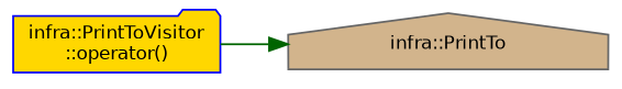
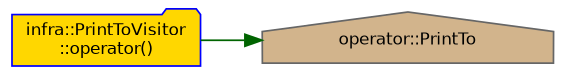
  digraph {
    rankdir=LR
    node [fontname=Helvetica fontsize=10 style=filled]
    n1 [color=blue fillcolor=gold fontcolor=black height=0.2 label="infra::PrintToVisitor\l::operator()" shape=folder width=0.4]
-   n2 [color=gray40 fillcolor=tan height=0.2 label="infra::PrintTo" shape=house width=0.4]
+   n2 [color=gray40 fillcolor=tan height=0.2 label="operator::PrintTo" shape=house width=0.4]
    n1 -> n2 [color=darkgreen fontname=Helvetica fontsize=10 labelfontname=Helvetica labelfontsize=10 style=solid]
  }
